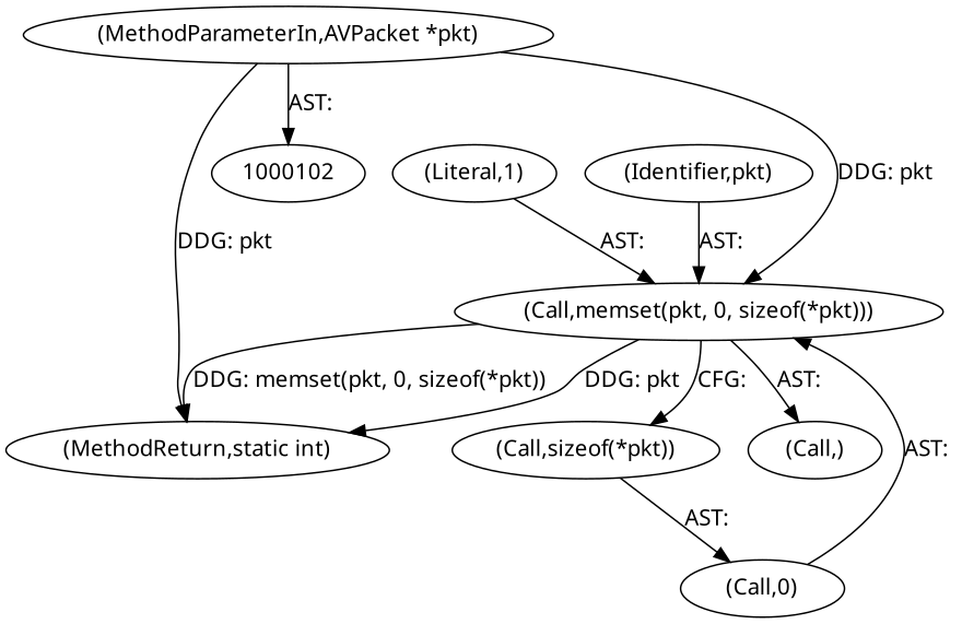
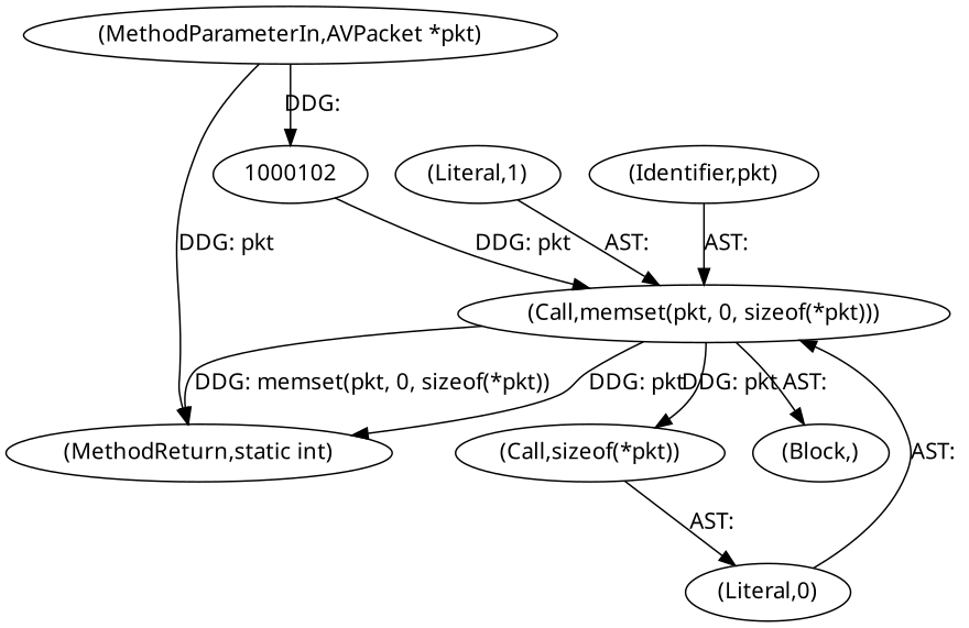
  digraph {
    fontname="Noto Sans"
    node [fontname="Noto Sans"]
    edge [fontname="Noto Sans"]
    n1 [label="(Call,memset(pkt, 0, sizeof(*pkt)))"]
    n2 [label="(MethodReturn,static int)"]
    n3 [label="(Call,sizeof(*pkt))"]
-   n4 [label="(Call,)"]
-   n5 [label="(Call,0)"]
+   n4 [label="(Block,)"]
+   n5 [label="(Literal,0)"]
    n6 [label="(MethodParameterIn,AVPacket *pkt)"]
    1000102
    n8 [label="(Literal,1)"]
    n9 [label="(Identifier,pkt)"]
    n1 -> n2 [label="DDG: pkt"]
    n1 -> n2 [label="DDG: memset(pkt, 0, sizeof(*pkt))"]
-   n1 -> n3 [label="CFG: "]
+   n1 -> n3 [label="DDG: pkt"]
    n1 -> n4 [label="AST: "]
    n3 -> n5 [label="AST: "]
    n5 -> n1 [label="AST: "]
-   n6 -> n1 [label="DDG: pkt"]
+   1000102 -> n1 [label="DDG: pkt"]
    n6 -> n2 [label="DDG: pkt"]
-   n6 -> 1000102 [label="AST: "]
+   n6 -> 1000102 [label="DDG: "]
    n8 -> n1 [label="AST: "]
    n9 -> n1 [label="AST: "]
  }
